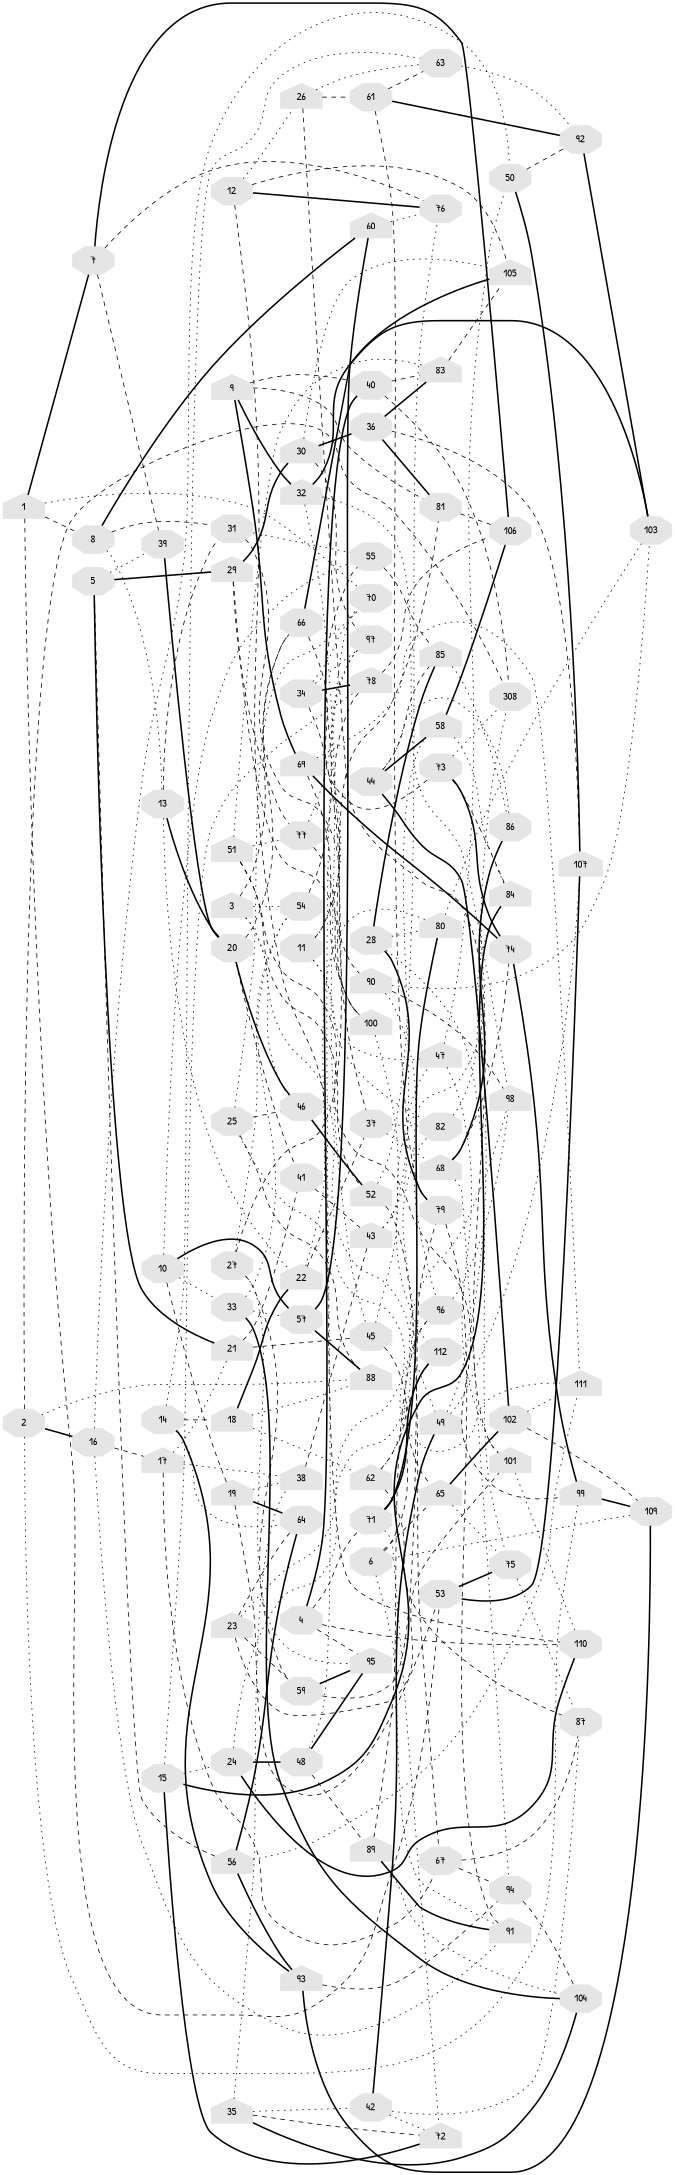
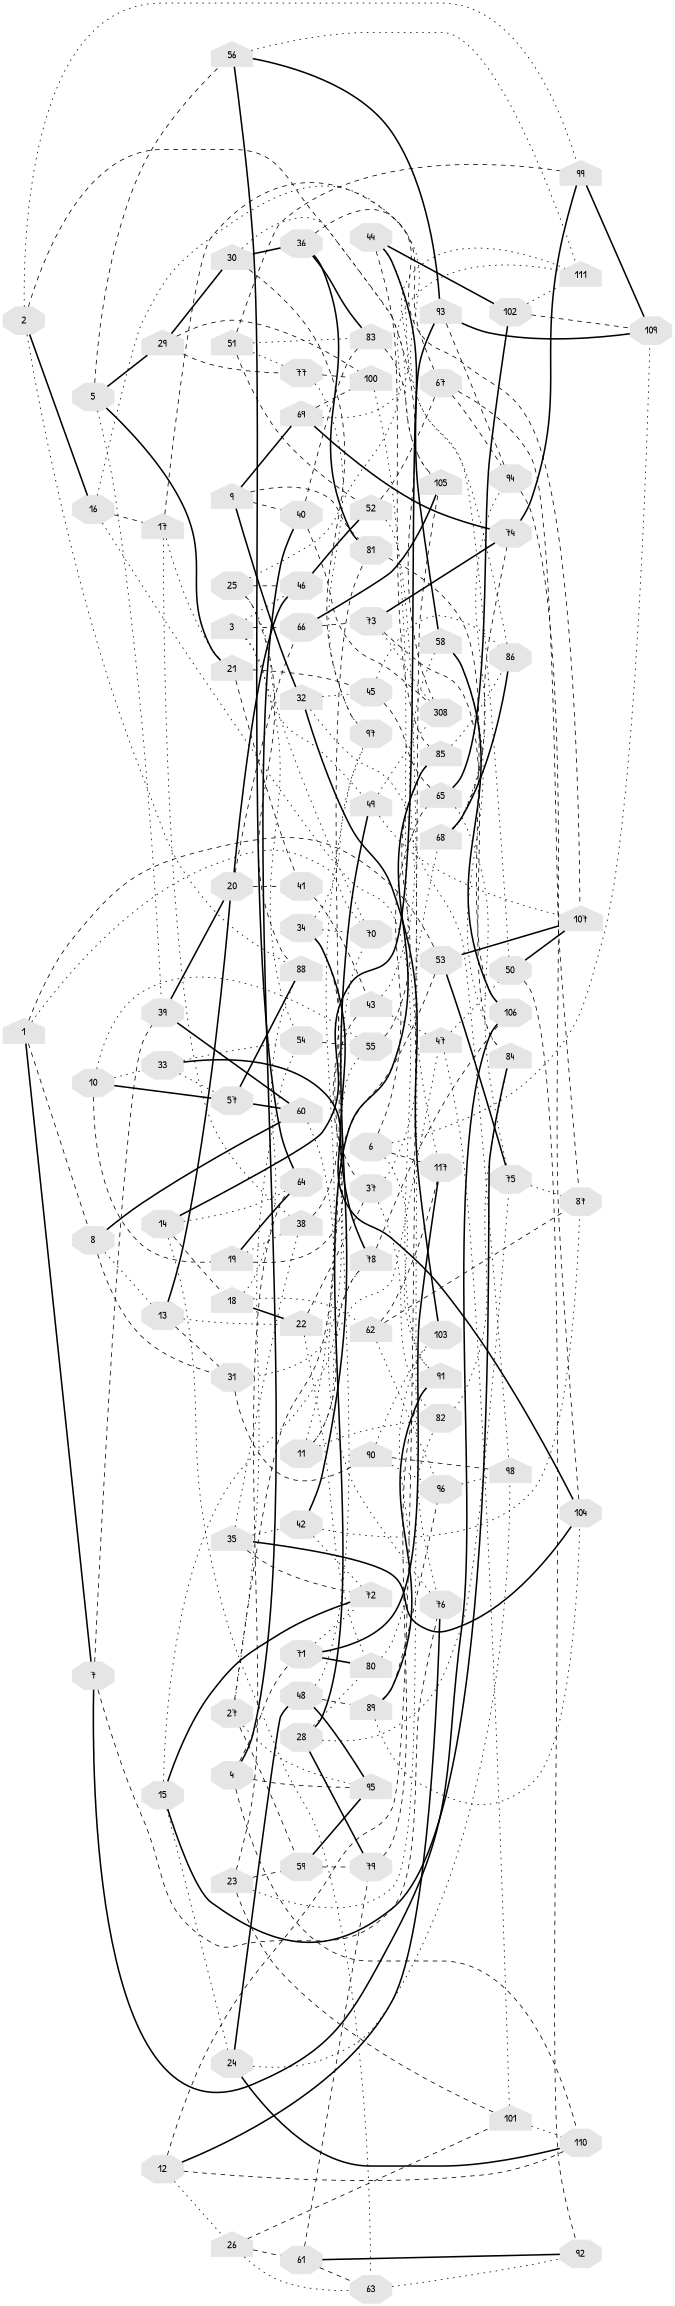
  graph {
    fontname="Patrick Hand"
    rankdir=LR
    node [color=gray90 fontname="Patrick Hand" shape=octagon style=filled]
    edge [fontname="Patrick Hand" style=dotted]
    1 [shape=house]
    7
    8
    53
    70
    39
    76
    106
    13
    31
    60 [shape=house]
    75
    107 [shape=house]
    2
    16
    88 [shape=house]
    99 [shape=house]
    n18 [label=308]
    91 [shape=house]
    17 [shape=house]
    50
    109
    3 [shape=house]
    46
    49 [shape=house]
    54
    66
    52 [shape=house]
    55
    105 [shape=house]
    73
    4
    40
    71
    95 [shape=house]
    110
    83 [shape=house]
-   112
+   112 [label=117]
    72 [shape=house]
    80 [shape=house]
    21 [shape=house]
    5
    29 [shape=house]
    56 [shape=house]
    41
    45
    30 [shape=house]
    77
    100 [shape=house]
    20
    64
    93 [shape=house]
    111 [shape=house]
    65 [shape=house]
    6
    102
    22 [shape=house]
    90 [shape=house]
    9 [shape=house]
    32 [shape=house]
    69 [shape=house]
    81
    98 [shape=house]
    103
    74
    19 [shape=house]
    10
    33
    57
    38 [shape=house]
    104
    85 [shape=house]
    47 [shape=house]
    11
    78 [shape=house]
    82
    97
    101 [shape=house]
    84 [shape=house]
    12
    26 [shape=house]
    63
    61
    37
    18 [shape=house]
    14
    62 [shape=house]
    92
    94
    15
    24
    48
    67
    43 [shape=house]
    87
    96
    86
    68 [shape=house]
    23 [shape=house]
    59
    79
    89 [shape=house]
    25
    27
    28
    36
    34
    35 [shape=house]
    42
    58 [shape=house]
    44
    51 [shape=house]
    1 -- 7 [style=bold]
    1 -- 8 [style=dashed]
    1 -- 53 [style=dashed]
    1 -- 70
    7 -- 39 [style=dashed]
    7 -- 76 [style=dashed]
    7 -- 106 [style=bold]
    8 -- 13
    8 -- 31 [style=dashed]
    8 -- 60 [style=bold]
    53 -- 75 [style=bold]
    53 -- 107 [style=bold]
+   39 -- 60 [style=bold]
    39 -- 20 [style=bold]
    13 -- 31 [style=dashed]
    13 -- 20 [style=bold]
    13 -- 22
    31 -- 55
    31 -- 90 [style=dashed]
    60 -- 76
    75 -- 87
    2 -- 16 [style=bold]
    2 -- 88
    2 -- 99
    2 -- n18 [style=dashed]
    16 -- 91
    16 -- 17 [style=dashed]
    16 -- 50
    99 -- 109 [style=bold]
    17 -- 21
    17 -- 38
    17 -- 67 [style=dashed]
    50 -- 107 [style=bold]
    50 -- 92 [style=dashed]
    3 -- 46
    3 -- 49
    3 -- 54
    3 -- 66 [style=dashed]
    46 -- 52 [style=bold]
    49 -- 107
    49 -- n18
    54 -- 55 [style=dashed]
    66 -- 105 [style=bold]
    66 -- 73 [style=dashed]
    52 -- 76
    52 -- 67 [style=dashed]
    55 -- 85 [style=dashed]
    73 -- n18
    73 -- 74 [style=bold]
    73 -- 84 [style=dashed]
    4 -- 40 [style=bold]
    4 -- 71 [style=dashed]
    4 -- 95 [style=dashed]
    4 -- 110 [style=dashed]
    40 -- n18 [style=dashed]
    40 -- 83 [style=dashed]
    71 -- 112 [style=bold]
    71 -- 72
    71 -- 80 [style=bold]
    83 -- 105 [style=dashed]
    80 -- 103
    21 -- 41 [style=dashed]
    21 -- 45 [style=dashed]
    5 -- 39
    5 -- 21 [style=bold]
    5 -- 29 [style=bold]
    5 -- 56 [style=dashed]
    29 -- 30 [style=bold]
    29 -- 77 [style=dashed]
    29 -- 100 [style=dashed]
    56 -- 64 [style=bold]
    56 -- 93 [style=bold]
    56 -- 111
    41 -- 43 [style=dashed]
    45 -- 65 [style=dashed]
    45 -- 86
    30 -- 105
    30 -- 97 [style=dashed]
    30 -- 36 [style=bold]
    77 -- 100 [style=dashed]
    77 -- 97
    100 -- 112
    20 -- 46 [style=bold]
    20 -- 66 [style=dashed]
    20 -- 41 [style=dashed]
    93 -- 109 [style=bold]
    93 -- 94 [style=dashed]
    65 -- 75
    65 -- 102 [style=bold]
    6 -- 91
    6 -- 109
    6 -- 112 [style=dashed]
    6 -- 65 [style=dashed]
    102 -- 109 [style=dashed]
    102 -- 111
    22 -- 80
    22 -- 37 [style=dashed]
    90 -- 98 [style=dashed]
    90 -- 103
    90 -- 96
    9 -- 40 [style=dashed]
    9 -- 32 [style=bold]
    9 -- 69 [style=bold]
    9 -- 81 [style=dashed]
    32 -- 45
    32 -- 98
    32 -- 103 [style=bold]
    69 -- 100 [style=dashed]
    69 -- 111
    69 -- 74 [style=bold]
    81 -- 106 [style=dashed]
    74 -- 99 [style=bold]
    19 -- 53 [style=dashed]
    19 -- 64 [style=bold]
    19 -- 38
    10 -- 55
    10 -- 19 [style=dashed]
    10 -- 33
    10 -- 57 [style=bold]
    33 -- 54
    33 -- 57
    33 -- 104 [style=bold]
    57 -- 60 [style=bold]
    57 -- 88 [style=bold]
    38 -- 43 [style=dashed]
    85 -- 86
    47 -- 50
    47 -- 101
    11 -- 47
    11 -- 78 [style=dashed]
    11 -- 82
    11 -- 97
    78 -- 106 [style=dashed]
    82 -- 84
    101 -- 110
    12 -- 76 [style=bold]
    12 -- 105 [style=dashed]
    12 -- 110 [style=dashed]
    12 -- 26
    26 -- 101 [style=dashed]
    26 -- 63
    26 -- 61 [style=dashed]
    63 -- 92
    61 -- 63 [style=dashed]
    61 -- 92 [style=bold]
    61 -- 79 [style=dashed]
    37 -- 82
    37 -- 68
    18 -- 88
    18 -- 22 [style=bold]
    18 -- 62
    14 -- 64
    14 -- 93 [style=bold]
    14 -- 63
    14 -- 18 [style=dashed]
    62 -- 112 [style=dashed]
    62 -- 87 [style=dashed]
    62 -- 96
-   92 -- 103 [style=bold]
    94 -- 104 [style=dashed]
    15 -- 72 [style=bold]
    15 -- 78
    15 -- 84 [style=bold]
    15 -- 24
    24 -- 110 [style=bold]
    24 -- 98
    24 -- 48 [style=bold]
    48 -- 70
    48 -- 95 [style=bold]
    48 -- 89 [style=dashed]
    67 -- 94 [style=dashed]
    67 -- 87 [style=dashed]
    43 -- 47
    43 -- 58
    96 -- 98
    68 -- 74 [style=dashed]
    68 -- 94
    68 -- 86 [style=bold]
    23 -- 64 [style=dashed]
    23 -- 82
    23 -- 101 [style=dashed]
    23 -- 59 [style=dashed]
    59 -- 95 [style=bold]
    59 -- 79 [style=dashed]
    79 -- 91 [style=dashed]
    89 -- 91 [style=bold]
    89 -- 104
    89 -- 96 [style=dashed]
    25 -- 70
    25 -- 88 [style=dashed]
    25 -- 46 [style=dashed]
    25 -- 111
    27 -- 54
    27 -- 95
    27 -- 81 [style=dashed]
    27 -- 59 [style=dashed]
    28 -- 75
    28 -- 80
    28 -- 85 [style=bold]
    28 -- 79 [style=bold]
    36 -- 107 [style=dashed]
    36 -- 83 [style=bold]
    36 -- 81 [style=bold]
    34 -- 70
    34 -- 78 [style=bold]
    34 -- 97
    34 -- 37 [style=dashed]
    35 -- 72 [style=dashed]
    35 -- 38
    35 -- 104 [style=bold]
    35 -- 42
    42 -- 49 [style=bold]
    42 -- 72
    42 -- 87
    58 -- 106 [style=bold]
    58 -- 84
    44 -- 102 [style=bold]
    44 -- 85 [style=dashed]
    44 -- 86
    44 -- 58 [style=bold]
    51 -- 99 [style=dashed]
    51 -- 52 [style=dashed]
    51 -- 83
    51 -- 77
  }
